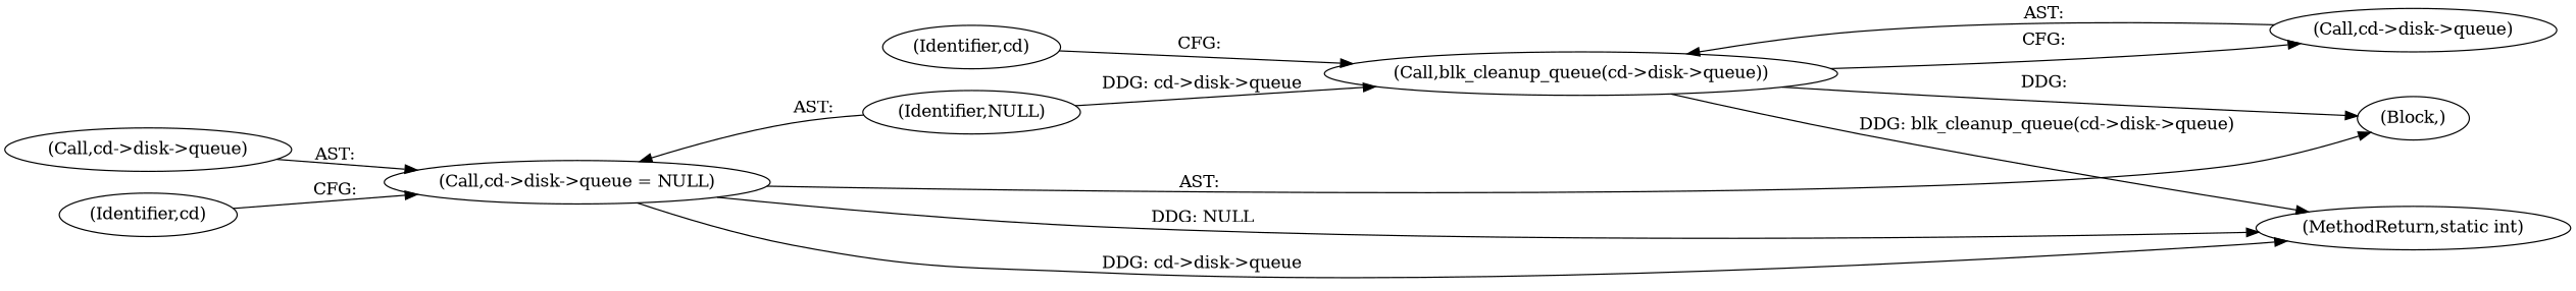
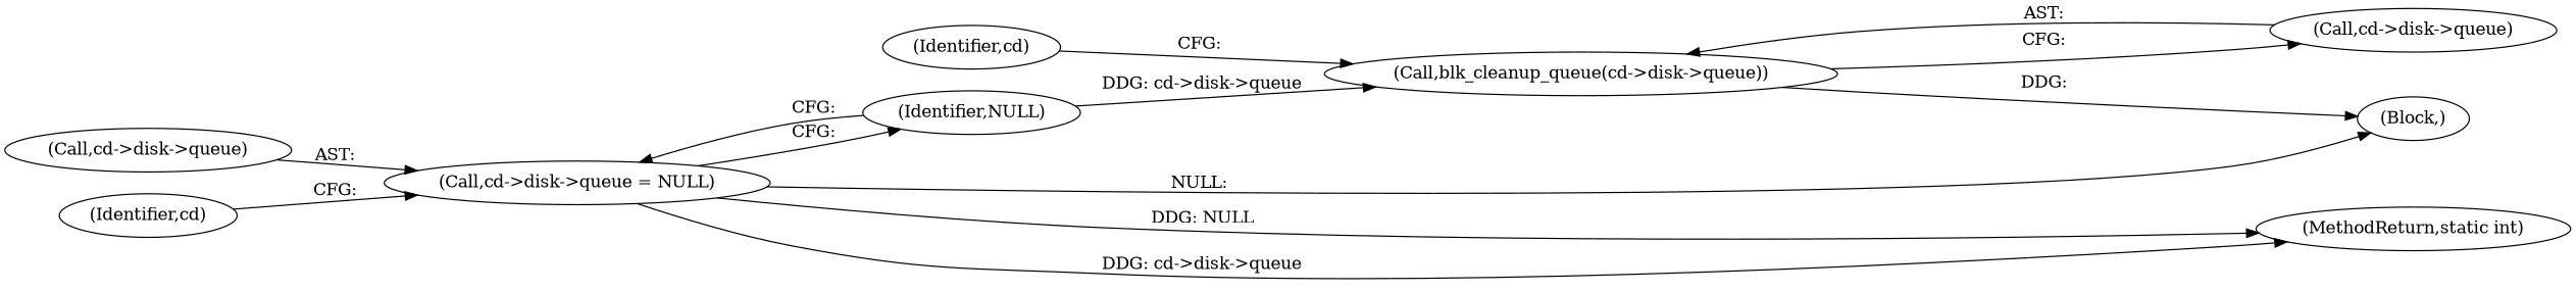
  digraph {
    rankdir=LR
    n1 [label="(Call,blk_cleanup_queue(cd->disk->queue))"]
    n2 [label="(Block,)"]
    n3 [label="(MethodReturn,static int)"]
    n4 [label="(Call,cd->disk->queue)"]
    n5 [label="(Call,cd->disk->queue = NULL)"]
    n6 [label="(Identifier,NULL)"]
    n7 [label="(Identifier,cd)"]
    n8 [label="(Call,cd->disk->queue)"]
    n9 [label="(Identifier,cd)"]
    n1 -> n2 [label="DDG: "]
-   n1 -> n3 [label="DDG: blk_cleanup_queue(cd->disk->queue)"]
    n1 -> n4 [label="CFG: "]
    n4 -> n1 [label="AST: "]
-   n5 -> n2 [label="AST: "]
+   n5 -> n2 [label="NULL: "]
    n5 -> n3 [label="DDG: cd->disk->queue"]
    n5 -> n3 [label="DDG: NULL"]
+   n5 -> n6 [label="CFG: "]
    n6 -> n1 [label="DDG: cd->disk->queue"]
-   n6 -> n5 [label="AST: "]
+   n6 -> n5 [label="CFG: "]
    n7 -> n1 [label="CFG: "]
    n8 -> n5 [label="AST: "]
    n9 -> n5 [label="CFG: "]
  }
